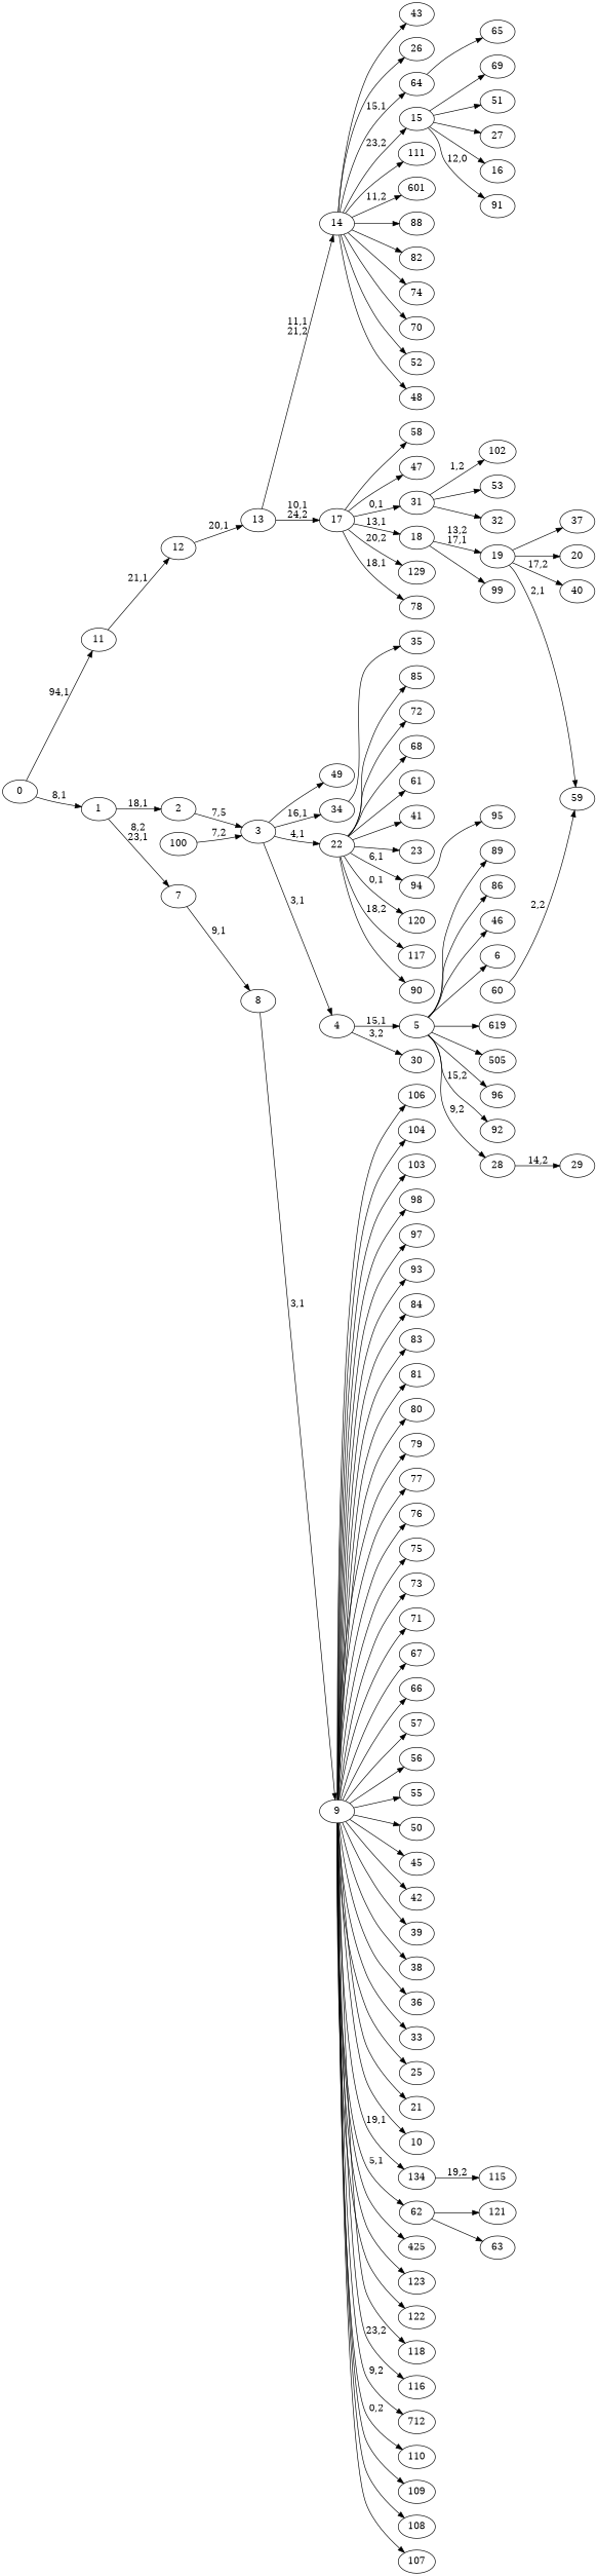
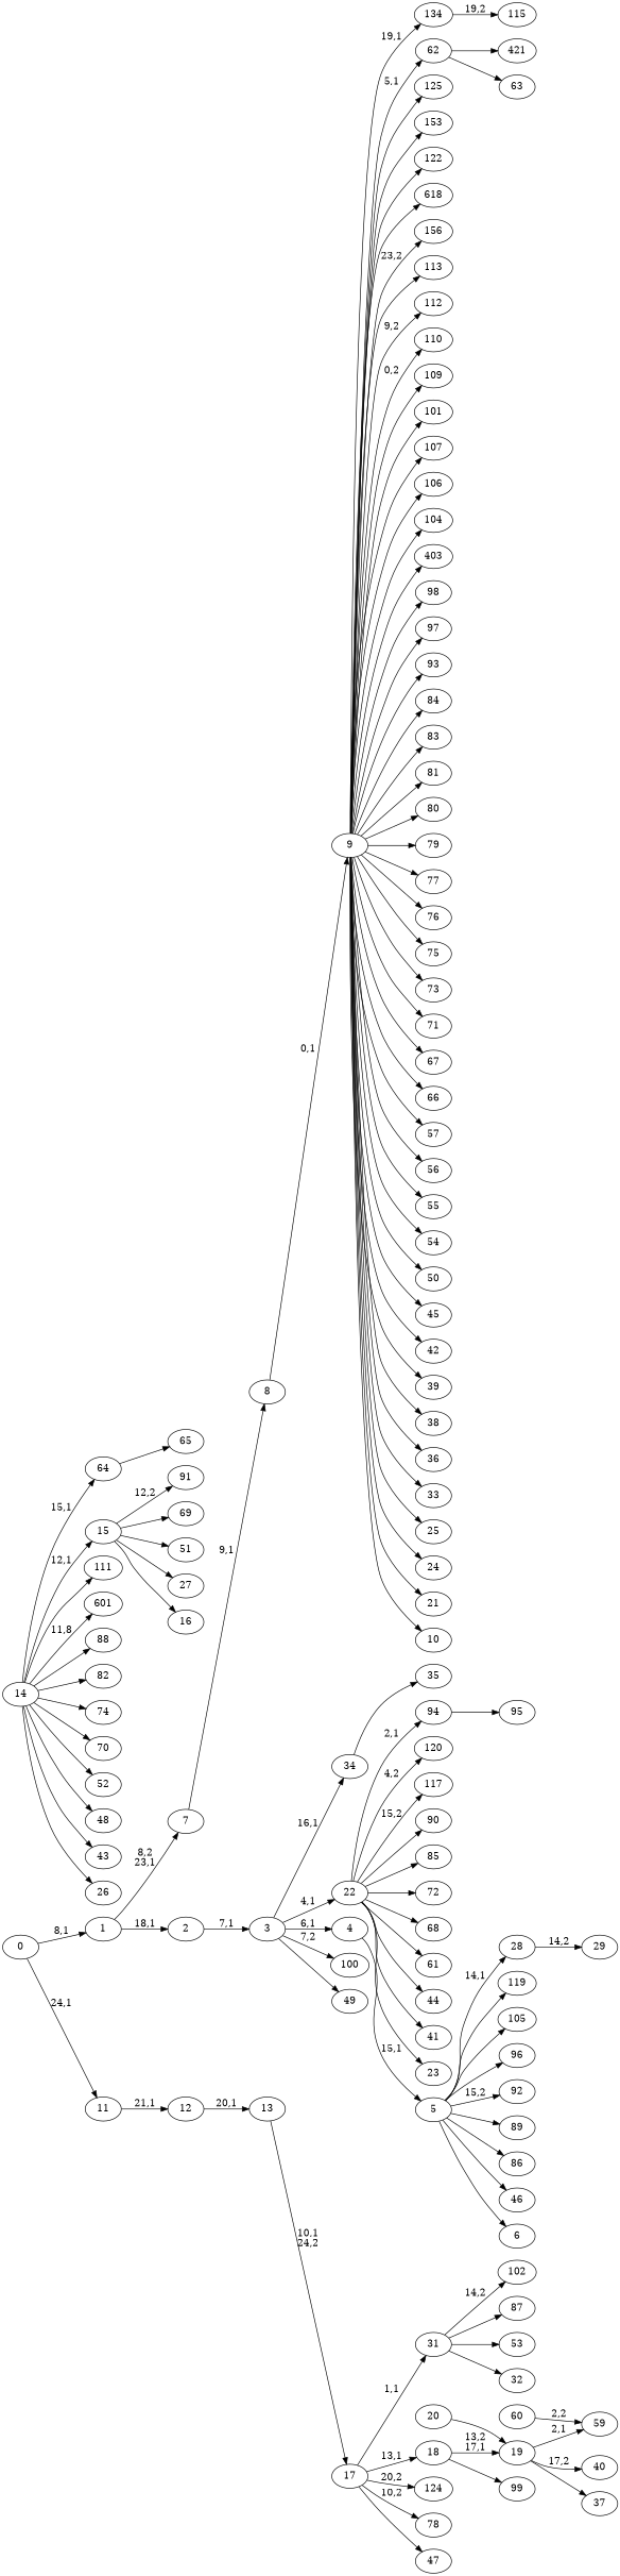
  digraph {
    rankdir=LR
    n1 [label=134]
    115
    94
    95
    64
    65
    62
-   121
+   121 [label=421]
    63
    60
    59
    34
    35
    31
    102
+   87
    53
    32
    28
    29
    22
    120
    117
    90
    85
    72
    68
    61
+   44
    41
    23
    19
    40
    37
    20
    18
    99
    17
-   124 [label=129]
+   124
    78
-   58
    47
    15
    91
    69
    51
    27
    16
    14
    111
    n51 [label=601]
    88
    82
    74
    70
    52
    48
    43
    26
    13
    12
    11
    9
-   125 [label=425]
-   123
+   125
+   123 [label=153]
    122
-   118
-   116
-   112 [label=712]
+   118 [label=618]
+   116 [label=156]
+   113
+   112
    110
    109
-   108
+   108 [label=101]
    107
    106
    104
-   103
+   103 [label=403]
    98
    97
    93
    84
    83
    81
    80
    79
    77
    76
    75
    73
    71
    67
    66
    57
    56
    55
+   54
    50
    45
    42
    39
    38
    36
    33
    25
+   24
    21
    10
    8
    7
    5
-   119 [label=619]
-   105 [label=505]
+   119
+   105
    96
    92
    89
    86
    46
    6
    4
-   30
    3
    100
    49
    2
    1
    0
    n1 -> 115 [label="19,2"]
    94 -> 95
    64 -> 65
    62 -> 121
    62 -> 63
    60 -> 59 [label="2,2"]
    34 -> 35
-   31 -> 102 [label="1,2"]
+   31 -> 102 [label="14,2"]
+   31 -> 87
    31 -> 53
    31 -> 32
    28 -> 29 [label="14,2"]
-   22 -> 94 [label="6,1"]
-   22 -> 120 [label="0,1"]
-   22 -> 117 [label="18,2"]
+   22 -> 94 [label="2,1"]
+   22 -> 120 [label="4,2"]
+   22 -> 117 [label="15,2"]
    22 -> 90
    22 -> 85
    22 -> 72
    22 -> 68
    22 -> 61
+   22 -> 44
    22 -> 41
    22 -> 23
    19 -> 59 [label="2,1"]
    19 -> 40 [label="17,2"]
    19 -> 37
-   19 -> 20
+   20 -> 19
    18 -> 19 [label="13,2\n17,1"]
    18 -> 99
-   17 -> 31 [label="0,1"]
+   17 -> 31 [label="1,1"]
    17 -> 18 [label="13,1"]
    17 -> 124 [label="20,2"]
-   17 -> 78 [label="18,1"]
-   17 -> 58
+   17 -> 78 [label="10,2"]
    17 -> 47
-   15 -> 91 [label="12,0"]
+   15 -> 91 [label="12,2"]
    15 -> 69
    15 -> 51
    15 -> 27
    15 -> 16
    14 -> 64 [label="15,1"]
-   14 -> 15 [label="23,2"]
+   14 -> 15 [label="12,1"]
    14 -> 111
-   14 -> n51 [label="11,2"]
+   14 -> n51 [label="11,8"]
    14 -> 88
    14 -> 82
    14 -> 74
    14 -> 70
    14 -> 52
    14 -> 48
    14 -> 43
    14 -> 26
    13 -> 17 [label="10,1\n24,2"]
-   13 -> 14 [label="11,1\n21,2"]
    12 -> 13 [label="20,1"]
    11 -> 12 [label="21,1"]
    9 -> n1 [label="19,1"]
    9 -> 62 [label="5,1"]
    9 -> 125
    9 -> 123
    9 -> 122
    9 -> 118
    9 -> 116 [label="23,2"]
+   9 -> 113
    9 -> 112 [label="9,2"]
    9 -> 110 [label="0,2"]
    9 -> 109
    9 -> 108
    9 -> 107
    9 -> 106
    9 -> 104
    9 -> 103
    9 -> 98
    9 -> 97
    9 -> 93
    9 -> 84
    9 -> 83
    9 -> 81
    9 -> 80
    9 -> 79
    9 -> 77
    9 -> 76
    9 -> 75
    9 -> 73
    9 -> 71
    9 -> 67
    9 -> 66
    9 -> 57
    9 -> 56
    9 -> 55
+   9 -> 54
    9 -> 50
    9 -> 45
    9 -> 42
    9 -> 39
    9 -> 38
    9 -> 36
    9 -> 33
    9 -> 25
+   9 -> 24
    9 -> 21
    9 -> 10
-   8 -> 9 [label="3,1"]
+   8 -> 9 [label="0,1"]
    7 -> 8 [label="9,1"]
-   5 -> 28 [label="9,2"]
+   5 -> 28 [label="14,1"]
    5 -> 119
    5 -> 105
    5 -> 96
    5 -> 92 [label="15,2"]
    5 -> 89
    5 -> 86
    5 -> 46
    5 -> 6
    4 -> 5 [label="15,1"]
-   4 -> 30 [label="3,2"]
    3 -> 34 [label="16,1"]
    3 -> 22 [label="4,1"]
-   3 -> 4 [label="3,1"]
-   100 -> 3 [label="7,2"]
+   3 -> 4 [label="6,1"]
+   3 -> 100 [label="7,2"]
    3 -> 49
-   2 -> 3 [label="7,5"]
+   2 -> 3 [label="7,1"]
    1 -> 7 [label="8,2\n23,1"]
    1 -> 2 [label="18,1"]
-   0 -> 11 [label="94,1"]
+   0 -> 11 [label="24,1"]
    0 -> 1 [label="8,1"]
  }
